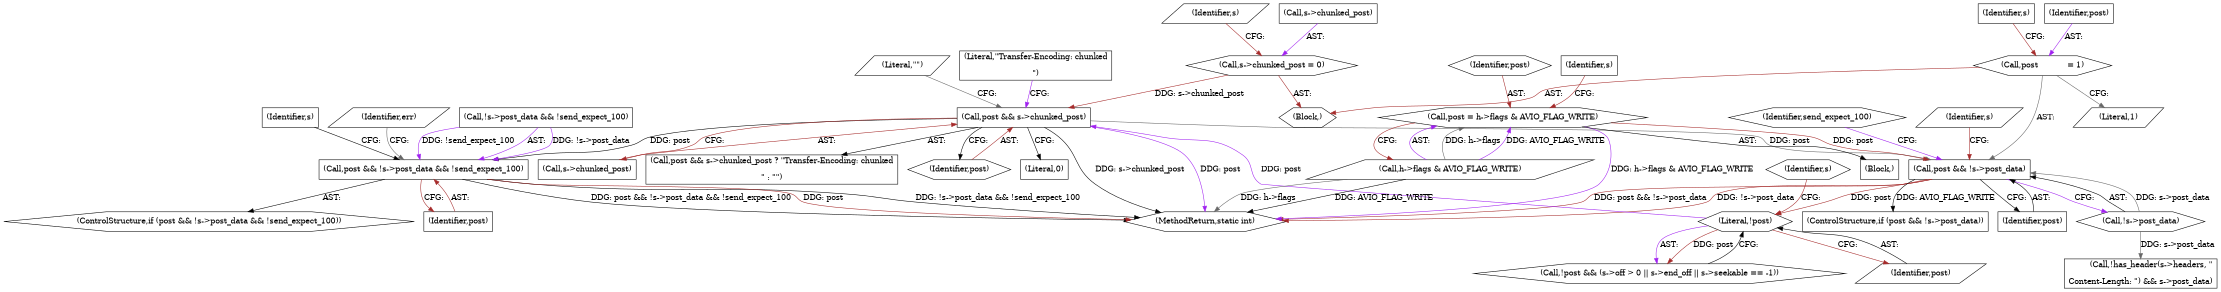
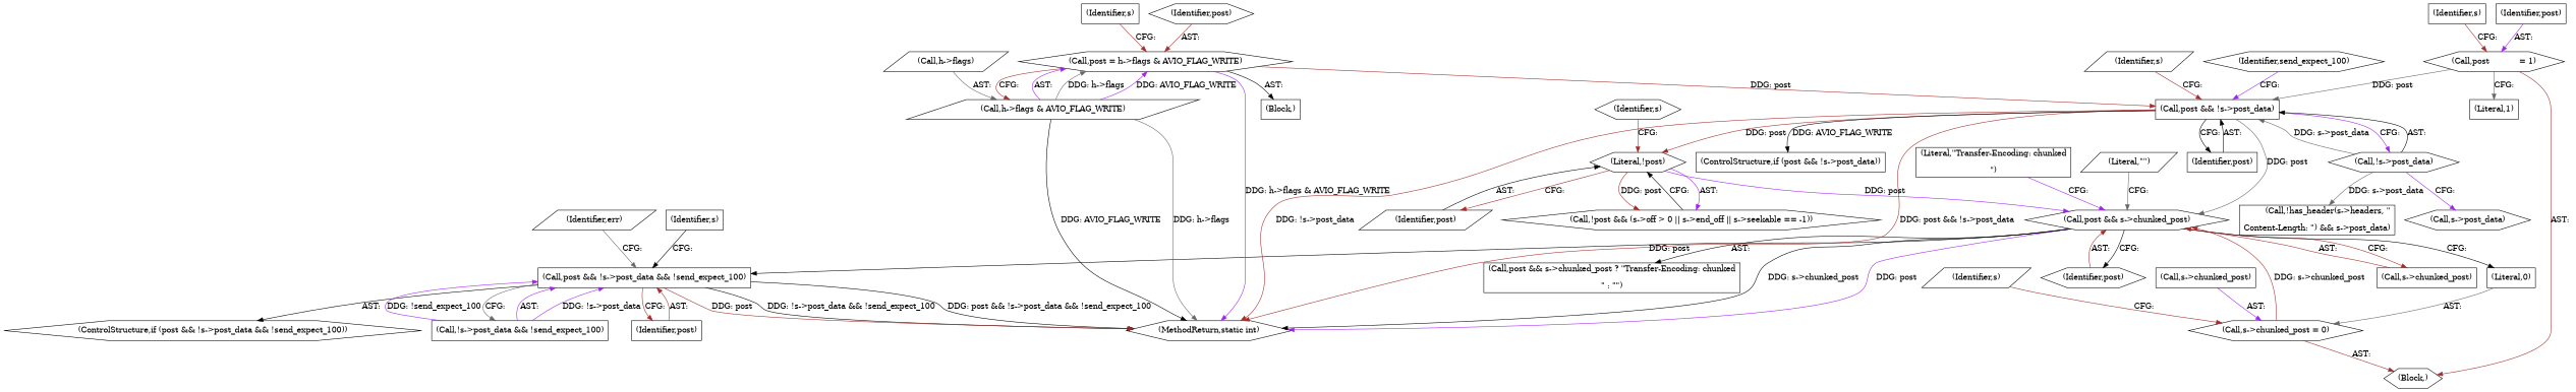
  digraph {
    node [shape=box]
    edge [color=brown]
-   n1 [label="(Call,post && s->chunked_post)"]
+   n1 [label="(Call,post && s->chunked_post)" shape=hexagon]
    n2 [label="(Call,post && !s->post_data && !send_expect_100)"]
    n3 [label="(Call,s->chunked_post)"]
    n4 [label="(MethodReturn,static int)" shape=hexagon]
    n5 [label="(Call,post && s->chunked_post ? \"Transfer-Encoding: chunked\r\n\" : \"\")"]
    n6 [label="(Identifier,post)" shape=hexagon]
    n7 [label="(Literal,0)"]
    n8 [label="(ControlStructure,if (post && !s->post_data && !send_expect_100))" shape=hexagon]
    n9 [label="(Call,!s->post_data && !send_expect_100)"]
    n10 [label="(Identifier,post)"]
    n11 [label="(Call,post && !s->post_data)"]
    n12 [label="(Call,!s->post_data)" shape=hexagon]
    n13 [label="(Literal,!post)" shape=hexagon]
    n14 [label="(ControlStructure,if (post && !s->post_data))"]
    n15 [label="(Identifier,post)"]
    n16 [label="(Call,!has_header(s->headers, \"\r\nContent-Length: \") && s->post_data)"]
+   n17 [label="(Call,s->post_data)" shape=hexagon]
    n18 [label="(Call,!post && (s->off > 0 || s->end_off || s->seekable == -1))" shape=hexagon]
    n19 [label="(Identifier,post)" shape=parallelogram]
    n20 [label="(Call,post = h->flags & AVIO_FLAG_WRITE)" shape=hexagon]
    n21 [label="(Call,h->flags & AVIO_FLAG_WRITE)" shape=parallelogram]
    n22 [label="(Block,)"]
    n23 [label="(Call,post            = 1)" shape=hexagon]
-   n24 [label="(Literal,1)" shape=parallelogram]
+   n24 [label="(Literal,1)"]
    n25 [label="(Block,)" shape=hexagon]
    n26 [label="(Call,s->chunked_post = 0)" shape=hexagon]
    n27 [label="(Identifier,s)"]
    n28 [label="(Literal,\"Transfer-Encoding: chunked\r\n\")"]
    n29 [label="(Identifier,s)"]
    n30 [label="(Identifier,send_expect_100)" shape=hexagon]
    n31 [label="(Identifier,s)" shape=hexagon]
    n32 [label="(Identifier,post)"]
    n33 [label="(Identifier,s)" shape=parallelogram]
    n34 [label="(Identifier,s)"]
    n35 [label="(Identifier,s)" shape=parallelogram]
    n36 [label="(Identifier,err)" shape=parallelogram]
    n37 [label="(Literal,\"\")" shape=parallelogram]
    n38 [label="(Identifier,post)" shape=hexagon]
    n39 [label="(Call,s->chunked_post)"]
+   n40 [label="(Call,h->flags)" shape=parallelogram]
    n1 -> n2 [color=black label="DDG: post"]
    n1 -> n3 [label="CFG: "]
    n1 -> n4 [color=black label="DDG: s->chunked_post"]
    n1 -> n4 [color=purple label="DDG: post"]
    n1 -> n5 [color=black label="AST: "]
    n1 -> n6 [color=black label="CFG: "]
    n1 -> n7 [color=black label="CFG: "]
    n2 -> n4 [color=black label="DDG: !s->post_data && !send_expect_100"]
    n2 -> n4 [color=black label="DDG: post && !s->post_data && !send_expect_100"]
    n2 -> n4 [label="DDG: post"]
    n2 -> n8 [color=black label="AST: "]
+   n2 -> n9 [color=gray40 label="CFG: "]
    n2 -> n10 [label="CFG: "]
    n3 -> n1 [label="AST: "]
    n6 -> n1 [label="AST: "]
+   n7 -> n26 [color=gray40 label="AST: "]
    n9 -> n2 [color=purple label="AST: "]
    n9 -> n2 [color=purple label="DDG: !s->post_data"]
    n9 -> n2 [color=purple label="DDG: !send_expect_100"]
    n10 -> n2 [label="AST: "]
-   n1 -> n11 [color=gray40 label="DDG: post"]
+   n11 -> n1 [color=gray40 label="DDG: post"]
    n11 -> n4 [label="DDG: post && !s->post_data"]
    n11 -> n4 [label="DDG: !s->post_data"]
    n11 -> n12 [color=purple label="CFG: "]
    n11 -> n13 [label="DDG: post"]
    n11 -> n14 [color=black label="DDG: AVIO_FLAG_WRITE"]
    n11 -> n15 [color=black label="CFG: "]
    n12 -> n11 [color=black label="AST: "]
    n12 -> n11 [color=gray40 label="DDG: s->post_data"]
    n12 -> n16 [color=gray40 label="DDG: s->post_data"]
+   n12 -> n17 [color=purple label="CFG: "]
    n13 -> n1 [color=purple label="DDG: post"]
    n13 -> n18 [color=purple label="AST: "]
    n13 -> n18 [label="DDG: post"]
    n13 -> n19 [label="CFG: "]
    n15 -> n11 [color=black label="AST: "]
    n18 -> n13 [color=black label="CFG: "]
    n19 -> n13 [color=black label="AST: "]
    n20 -> n4 [color=purple label="DDG: h->flags & AVIO_FLAG_WRITE"]
    n20 -> n11 [label="DDG: post"]
    n20 -> n21 [label="CFG: "]
    n20 -> n22 [color=black label="AST: "]
    n21 -> n4 [color=black label="DDG: AVIO_FLAG_WRITE"]
    n21 -> n4 [color=gray40 label="DDG: h->flags"]
    n21 -> n20 [color=purple label="AST: "]
    n21 -> n20 [color=gray40 label="DDG: h->flags"]
    n21 -> n20 [color=purple label="DDG: AVIO_FLAG_WRITE"]
-   n23 -> n11 [color=gray40 label="AST: "]
+   n23 -> n11 [color=gray40 label="DDG: post"]
    n23 -> n24 [color=gray40 label="CFG: "]
    n23 -> n25 [label="AST: "]
    n26 -> n1 [label="DDG: s->chunked_post"]
    n26 -> n25 [label="AST: "]
    n27 -> n2 [color=black label="CFG: "]
    n28 -> n1 [color=purple label="CFG: "]
    n29 -> n23 [label="CFG: "]
    n30 -> n11 [color=purple label="CFG: "]
    n31 -> n13 [label="CFG: "]
    n32 -> n23 [color=purple label="AST: "]
    n33 -> n26 [label="CFG: "]
    n34 -> n20 [label="CFG: "]
    n35 -> n11 [label="CFG: "]
    n36 -> n2 [color=gray40 label="CFG: "]
    n37 -> n1 [color=gray40 label="CFG: "]
    n38 -> n20 [label="AST: "]
    n39 -> n26 [color=purple label="AST: "]
+   n40 -> n21 [color=gray40 label="AST: "]
  }
